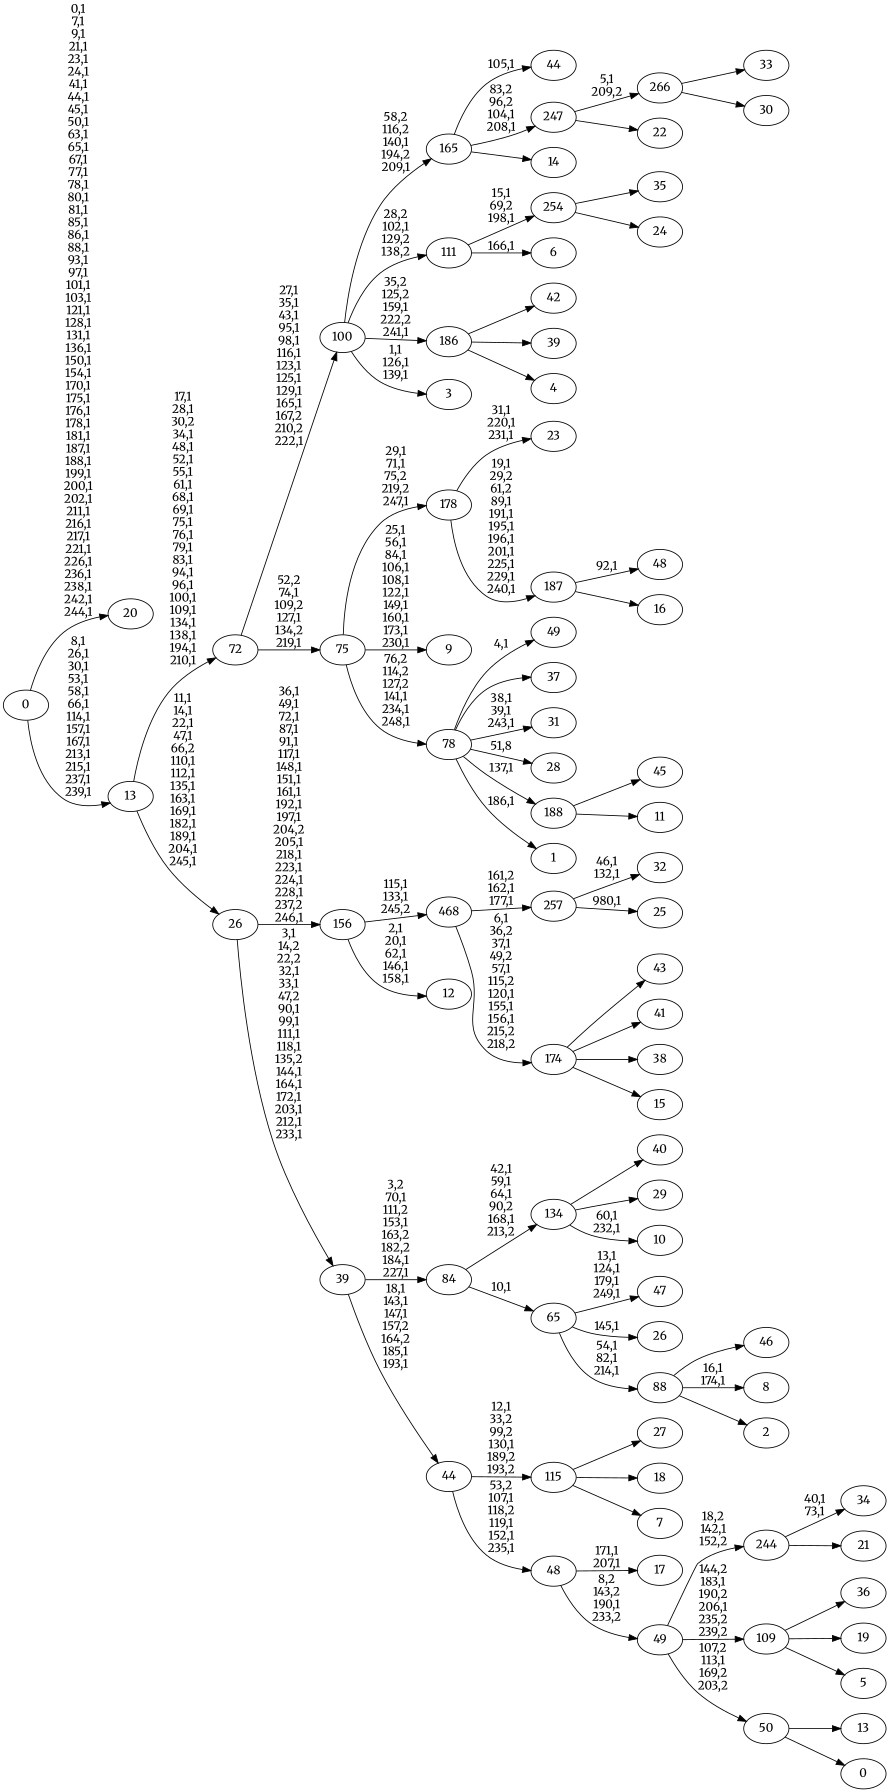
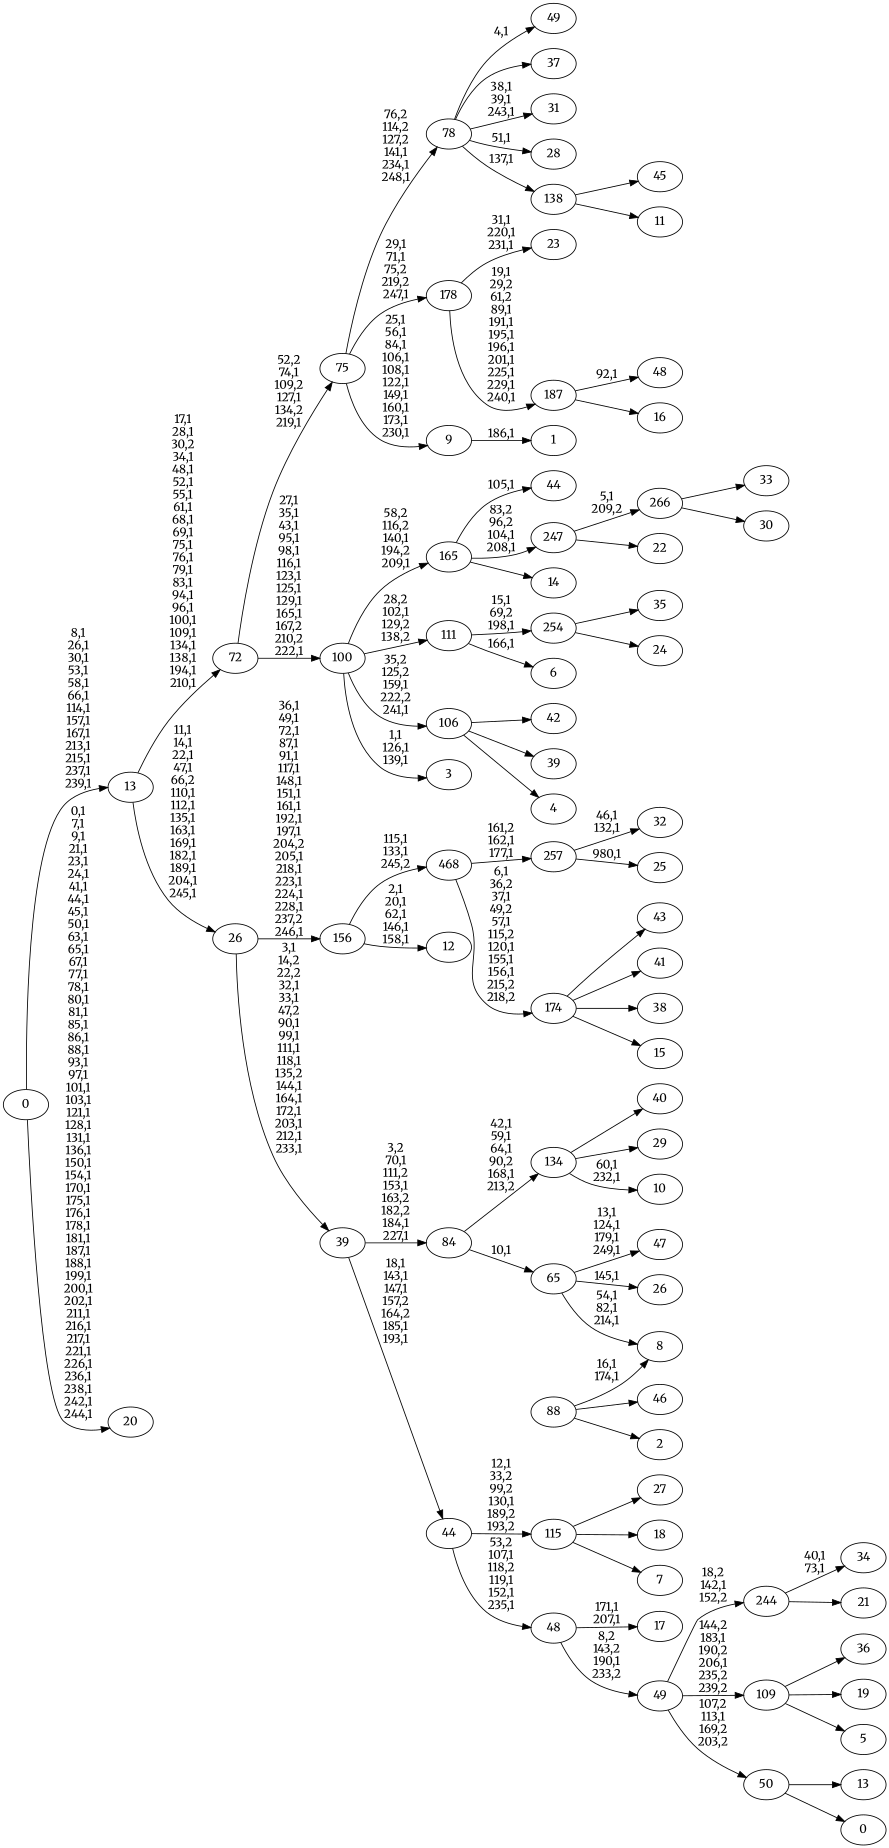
  digraph {
    fontname=Merriweather
    rankdir=LR
    node [fontname=Merriweather]
    edge [fontname=Merriweather]
    n1 [label=49]
    n2 [label=48]
    n3 [label=47]
    n4 [label=46]
    n5 [label=45]
    n6 [label=44]
    n7 [label=43]
    n8 [label=42]
    n9 [label=41]
    n10 [label=40]
    n11 [label=39]
    n12 [label=38]
    n13 [label=37]
    n14 [label=36]
    n15 [label=35]
    n16 [label=34]
    n17 [label=33]
    n18 [label=32]
    n19 [label=31]
    n20 [label=30]
    266
    n22 [label=29]
    n23 [label=28]
    n24 [label=27]
    n25 [label=26]
    n26 [label=25]
    257
    n28 [label=24]
    254
    n30 [label=23]
    n31 [label=22]
    247
    n33 [label=21]
    244
    n35 [label=20]
    n36 [label=19]
    n37 [label=18]
    n38 [label=17]
    n39 [label=16]
    187
    178
    n42 [label=15]
    174
    n44 [label=468]
    n45 [label=14]
    165
    n47 [label=13]
    n48 [label=12]
    156
    n50 [label=11]
-   138 [label=188]
+   138
    n52 [label=10]
    134
    n54 [label=9]
    n55 [label=8]
    n56 [label=7]
    115
    n58 [label=6]
    111
    n60 [label=5]
    109
    n62 [label=4]
-   106 [label=186]
+   106
    n64 [label=3]
    100
    n66 [label=2]
    88
    n68 [label=65]
    84
    n70 [label=1]
    78
    75
    72
    n74 [label=0]
    50
    49
    48
    44
    39
    26
    13
    0
    266 -> n17
    266 -> n20
    257 -> n18 [label="46,1\n132,1"]
    257 -> n26 [label="980,1"]
    254 -> n15
    254 -> n28
    247 -> 266 [label="5,1\n209,2"]
    247 -> n31
    244 -> n16 [label="40,1\n73,1"]
    244 -> n33
    187 -> n2 [label="92,1"]
    187 -> n39
    178 -> n30 [label="31,1\n220,1\n231,1"]
    178 -> 187 [label="19,1\n29,2\n61,2\n89,1\n191,1\n195,1\n196,1\n201,1\n225,1\n229,1\n240,1"]
    174 -> n7
    174 -> n9
    174 -> n12
    174 -> n42
    n44 -> 257 [label="161,2\n162,1\n177,1"]
    n44 -> 174 [label="6,1\n36,2\n37,1\n49,2\n57,1\n115,2\n120,1\n155,1\n156,1\n215,2\n218,2"]
    165 -> n6 [label="105,1"]
    165 -> 247 [label="83,2\n96,2\n104,1\n208,1"]
    165 -> n45
    156 -> n44 [label="115,1\n133,1\n245,2"]
    156 -> n48 [label="2,1\n20,1\n62,1\n146,1\n158,1"]
    138 -> n5
    138 -> n50
    134 -> n10
    134 -> n22
    134 -> n52 [label="60,1\n232,1"]
    115 -> n24
    115 -> n37
    115 -> n56
    111 -> 254 [label="15,1\n69,2\n198,1"]
    111 -> n58 [label="166,1"]
    109 -> n14
    109 -> n36
    109 -> n60
    106 -> n8
    106 -> n11
    106 -> n62
    100 -> 165 [label="58,2\n116,2\n140,1\n194,2\n209,1"]
    100 -> 111 [label="28,2\n102,1\n129,2\n138,2"]
    100 -> 106 [label="35,2\n125,2\n159,1\n222,2\n241,1"]
    100 -> n64 [label="1,1\n126,1\n139,1"]
    88 -> n4
    88 -> n55 [label="16,1\n174,1"]
    88 -> n66
    n68 -> n3 [label="13,1\n124,1\n179,1\n249,1"]
    n68 -> n25 [label="145,1"]
-   n68 -> 88 [label="54,1\n82,1\n214,1"]
+   n68 -> n55 [label="54,1\n82,1\n214,1"]
    84 -> 134 [label="42,1\n59,1\n64,1\n90,2\n168,1\n213,2"]
    84 -> n68 [label="10,1"]
    78 -> n1 [label="4,1"]
    78 -> n13
    78 -> n19 [label="38,1\n39,1\n243,1"]
-   78 -> n23 [label="51,8"]
+   78 -> n23 [label="51,1"]
    78 -> 138 [label="137,1"]
-   78 -> n70 [label="186,1"]
+   n54 -> n70 [label="186,1"]
    75 -> 178 [label="29,1\n71,1\n75,2\n219,2\n247,1"]
    75 -> n54 [label="25,1\n56,1\n84,1\n106,1\n108,1\n122,1\n149,1\n160,1\n173,1\n230,1"]
    75 -> 78 [label="76,2\n114,2\n127,2\n141,1\n234,1\n248,1"]
    72 -> 100 [label="27,1\n35,1\n43,1\n95,1\n98,1\n116,1\n123,1\n125,1\n129,1\n165,1\n167,2\n210,2\n222,1"]
    72 -> 75 [label="52,2\n74,1\n109,2\n127,1\n134,2\n219,1"]
    50 -> n47
    50 -> n74
    49 -> 244 [label="18,2\n142,1\n152,2"]
    49 -> 109 [label="144,2\n183,1\n190,2\n206,1\n235,2\n239,2"]
    49 -> 50 [label="107,2\n113,1\n169,2\n203,2"]
    48 -> n38 [label="171,1\n207,1"]
    48 -> 49 [label="8,2\n143,2\n190,1\n233,2"]
    44 -> 115 [label="12,1\n33,2\n99,2\n130,1\n189,2\n193,2"]
    44 -> 48 [label="53,2\n107,1\n118,2\n119,1\n152,1\n235,1"]
    39 -> 84 [label="3,2\n70,1\n111,2\n153,1\n163,2\n182,2\n184,1\n227,1"]
    39 -> 44 [label="18,1\n143,1\n147,1\n157,2\n164,2\n185,1\n193,1"]
    26 -> 156 [label="36,1\n49,1\n72,1\n87,1\n91,1\n117,1\n148,1\n151,1\n161,1\n192,1\n197,1\n204,2\n205,1\n218,1\n223,1\n224,1\n228,1\n237,2\n246,1"]
    26 -> 39 [label="3,1\n14,2\n22,2\n32,1\n33,1\n47,2\n90,1\n99,1\n111,1\n118,1\n135,2\n144,1\n164,1\n172,1\n203,1\n212,1\n233,1"]
    13 -> 72 [label="17,1\n28,1\n30,2\n34,1\n48,1\n52,1\n55,1\n61,1\n68,1\n69,1\n75,1\n76,1\n79,1\n83,1\n94,1\n96,1\n100,1\n109,1\n134,1\n138,1\n194,1\n210,1"]
    13 -> 26 [label="11,1\n14,1\n22,1\n47,1\n66,2\n110,1\n112,1\n135,1\n163,1\n169,1\n182,1\n189,1\n204,1\n245,1"]
    0 -> n35 [label="0,1\n7,1\n9,1\n21,1\n23,1\n24,1\n41,1\n44,1\n45,1\n50,1\n63,1\n65,1\n67,1\n77,1\n78,1\n80,1\n81,1\n85,1\n86,1\n88,1\n93,1\n97,1\n101,1\n103,1\n121,1\n128,1\n131,1\n136,1\n150,1\n154,1\n170,1\n175,1\n176,1\n178,1\n181,1\n187,1\n188,1\n199,1\n200,1\n202,1\n211,1\n216,1\n217,1\n221,1\n226,1\n236,1\n238,1\n242,1\n244,1"]
    0 -> 13 [label="8,1\n26,1\n30,1\n53,1\n58,1\n66,1\n114,1\n157,1\n167,1\n213,1\n215,1\n237,1\n239,1"]
  }
